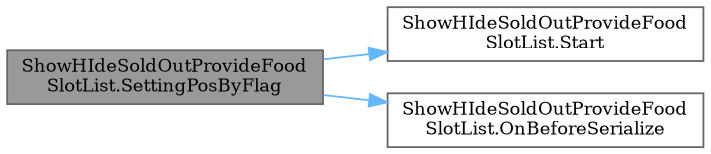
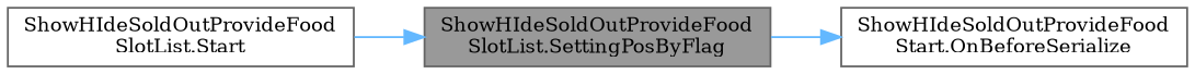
  digraph {
    fontname="DejaVu Serif"
    rankdir=RL
    node [color=grey40 fillcolor=white fontname="DejaVu Serif" fontsize=10 shape=box style=filled]
    edge [color=steelblue1 dir=back fontname="DejaVu Serif" fontsize=10 labelfontname=Helvetica labelfontsize=10 style=solid]
    n1 [color=gray40 fillcolor=grey60 fontcolor=black height=0.2 label="ShowHIdeSoldOutProvideFood\lSlotList.SettingPosByFlag" width=0.4]
    n2 [height=0.2 label="ShowHIdeSoldOutProvideFood\lSlotList.Start" width=0.4]
-   n3 [height=0.2 label="ShowHIdeSoldOutProvideFood\lSlotList.OnBeforeSerialize" width=0.4]
-   n2 -> n1
+   n3 [height=0.2 label="ShowHIdeSoldOutProvideFood\lStart.OnBeforeSerialize" width=0.4]
+   n1 -> n2
    n3 -> n1
  }
